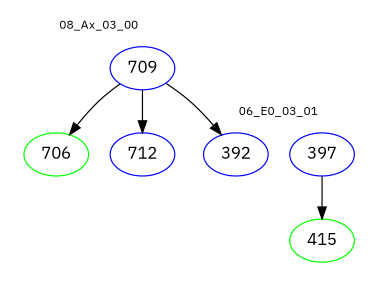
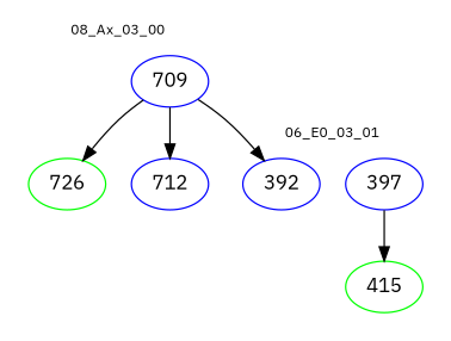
  digraph {
    fontname="IBM Plex Sans"
    node [color=blue fontname="IBM Plex Sans"]
    edge [color=black fontname="IBM Plex Sans"]
    n1 [label=709]
-   n2 [color=green label=706]
+   n2 [color=green label=726]
    n3 [label=712]
    n4 [label=397]
    n5 [label=392]
    n6 [color=green label=415]
    subgraph cluster_1 {
      color=white
      fontsize=10
      label="08_Ax_03_00"
      n1
      n2
      n3
    }
    subgraph cluster_2 {
      color=white
      fontsize=10
      label="06_E0_03_01"
      n4
      n5
      n6
    }
    n1 -> n2
    n1 -> n3
    n1 -> n5
    n4 -> n6
  }
